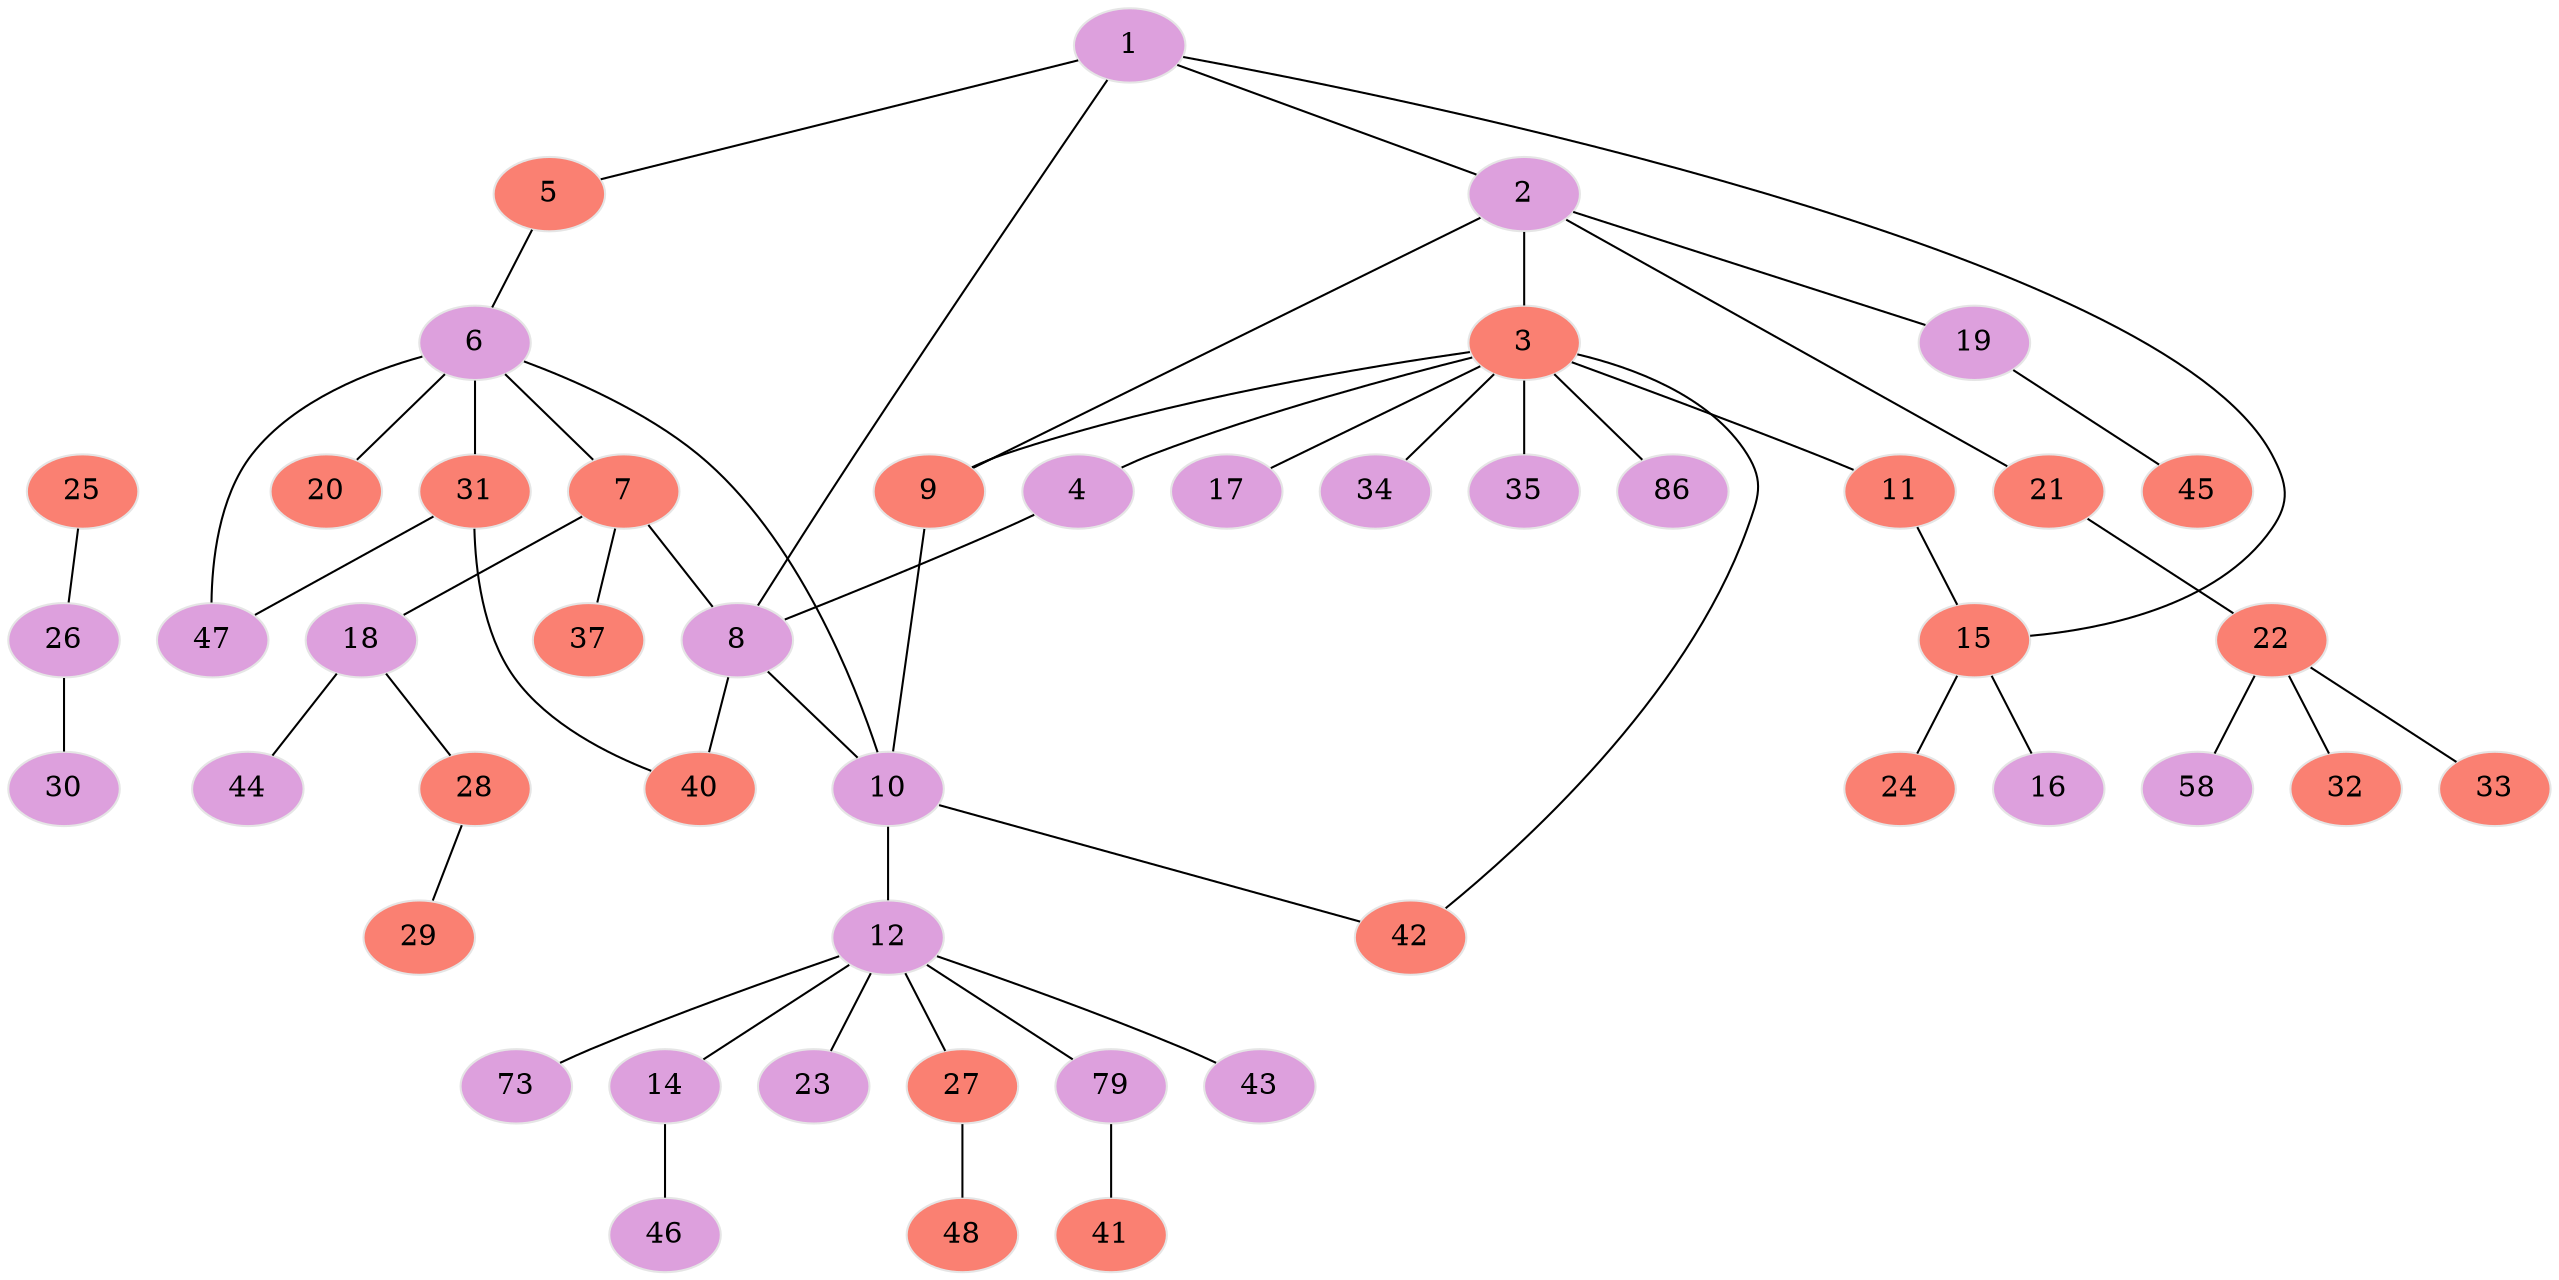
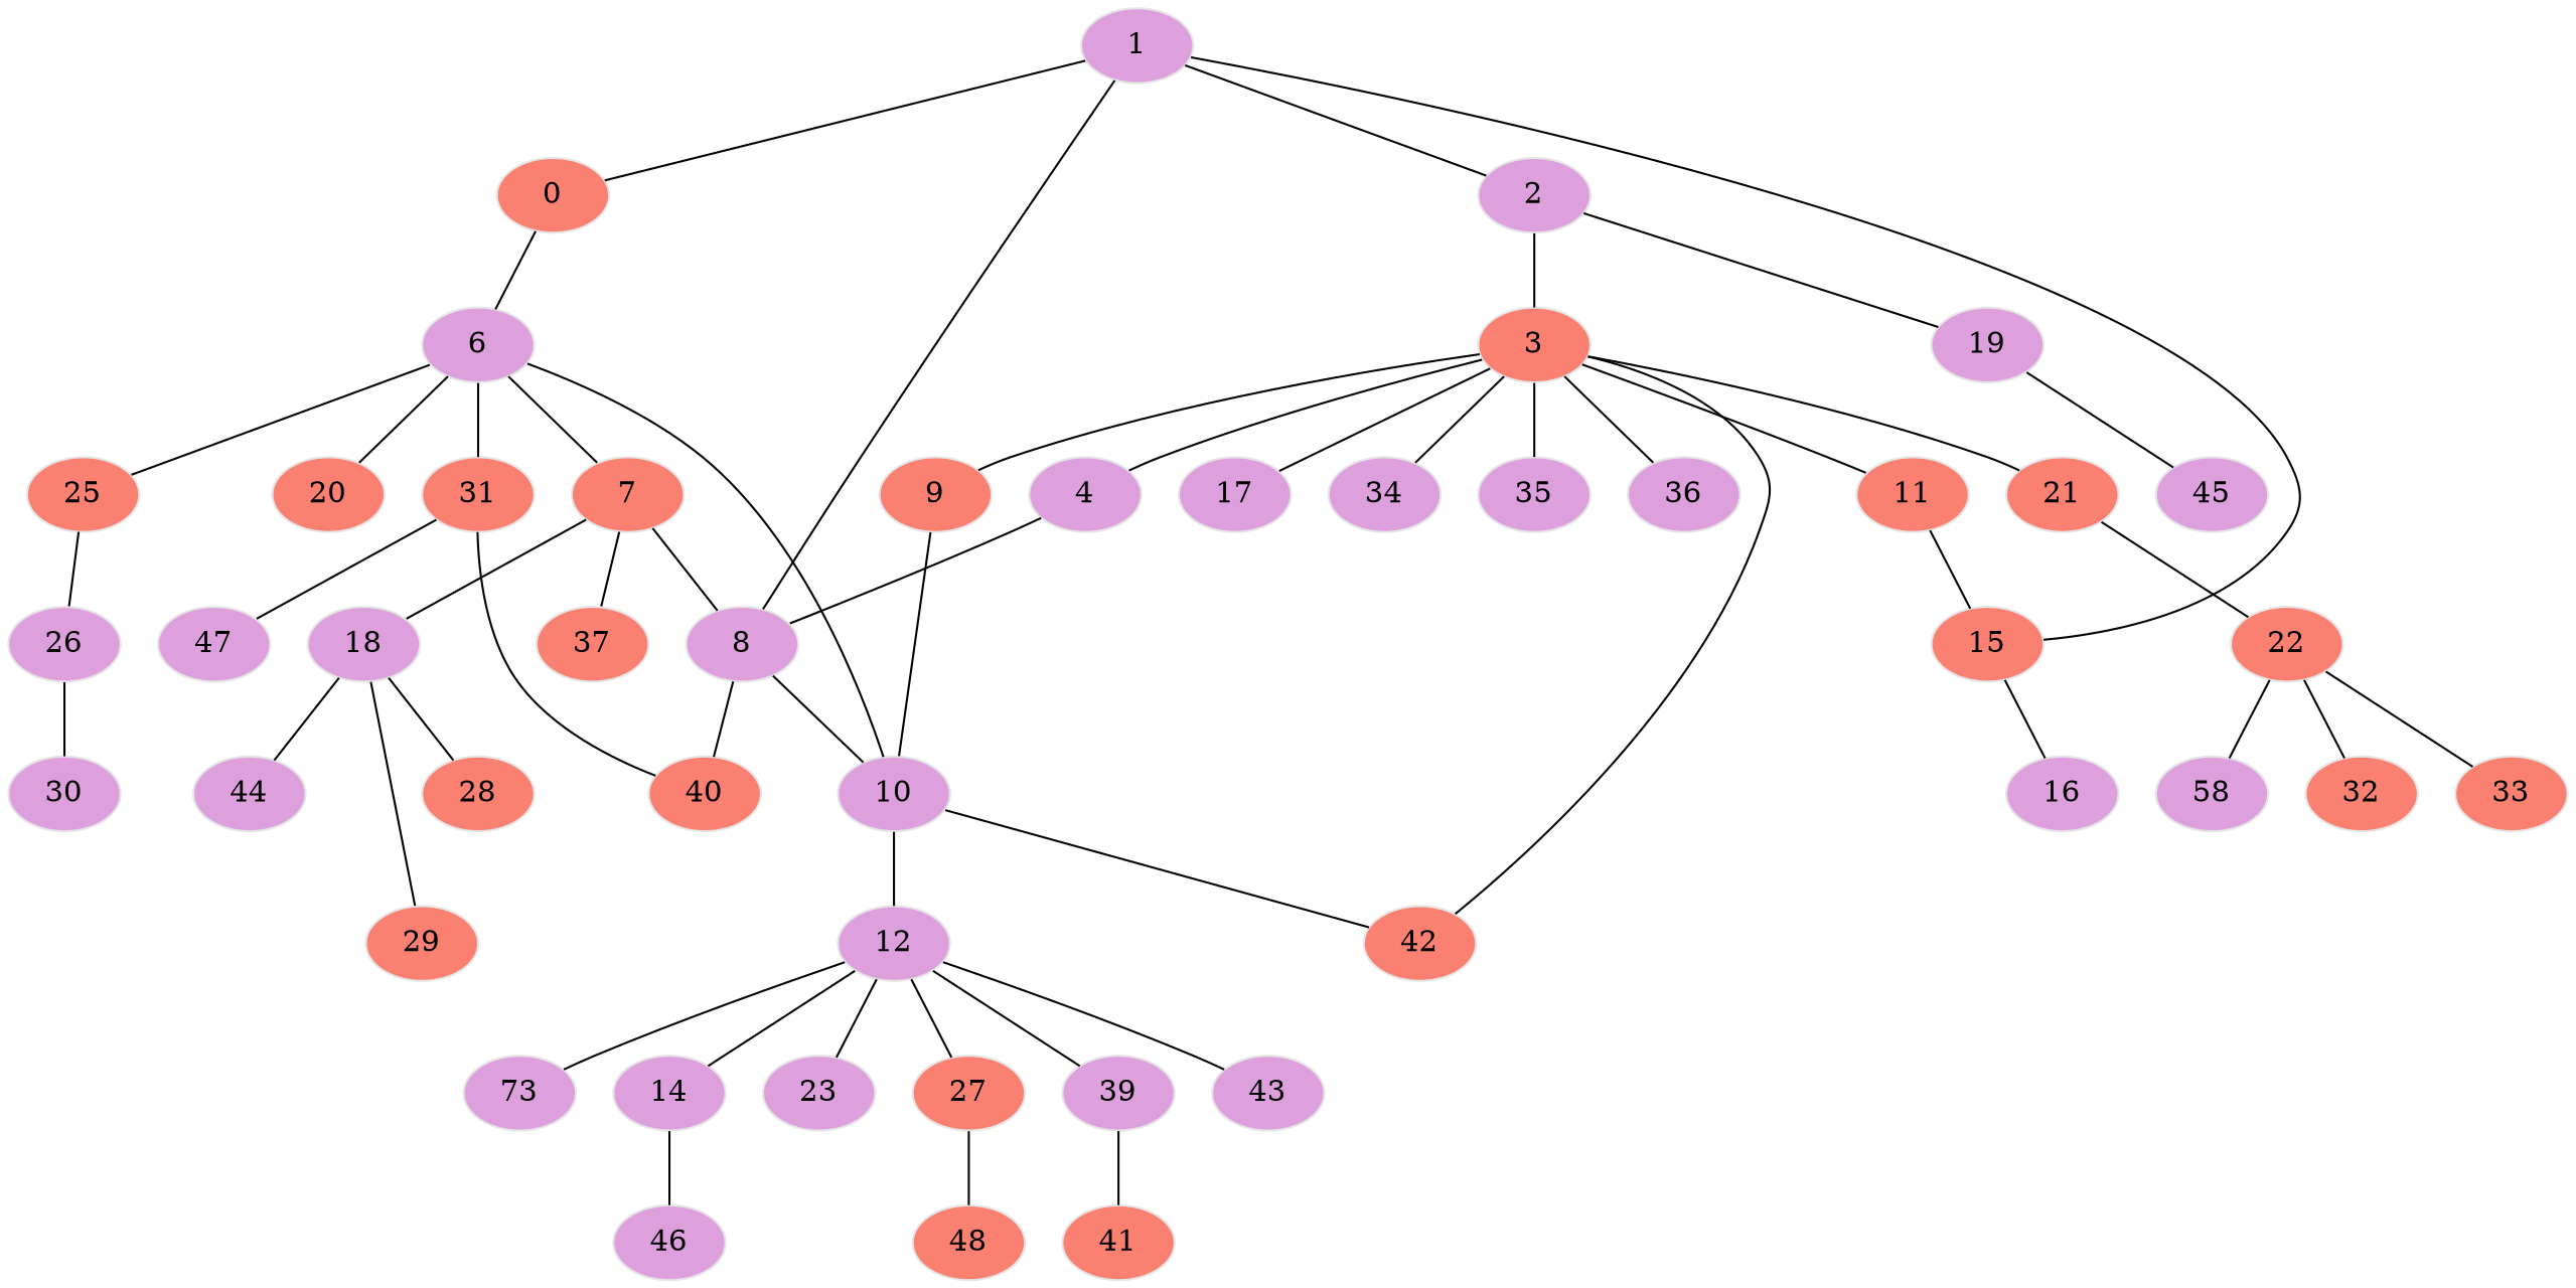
  graph {
    node [color=gray90 fillcolor=plum style=filled]
    1
    2
-   5 [fillcolor=salmon]
+   5 [fillcolor=salmon label=0]
    8
    15 [fillcolor=salmon]
    3 [fillcolor=salmon]
    9 [fillcolor=salmon]
    19
    21 [fillcolor=salmon]
    6
    10
    40 [fillcolor=salmon]
    16
-   24 [fillcolor=salmon]
    4
    11 [fillcolor=salmon]
    17
    34
    35
-   36 [label=86]
+   36
    42 [fillcolor=salmon]
-   45 [fillcolor=salmon]
+   45
    22 [fillcolor=salmon]
    7 [fillcolor=salmon]
    20 [fillcolor=salmon]
    25 [fillcolor=salmon]
    31 [fillcolor=salmon]
    18
    37 [fillcolor=salmon]
    12
    26
    47
    28 [fillcolor=salmon]
    29 [fillcolor=salmon]
    44
    n36 [label=73]
    14
    23
    27 [fillcolor=salmon]
-   39 [label=79]
+   39
    43
    46
    48 [fillcolor=salmon]
    41 [fillcolor=salmon]
    32 [fillcolor=salmon]
    33 [fillcolor=salmon]
    n47 [label=58]
    30
    1 -- 2
    1 -- 5
    1 -- 8
    1 -- 15
    2 -- 3
-   2 -- 9
    2 -- 19
-   2 -- 21
+   3 -- 21
    5 -- 6
    8 -- 10
    8 -- 40
    15 -- 16
-   15 -- 24
    3 -- 9
    3 -- 4
    3 -- 11
    3 -- 17
    3 -- 34
    3 -- 35
    3 -- 36
    3 -- 42
    9 -- 10
    19 -- 45
    21 -- 22
    6 -- 10
    6 -- 7
    6 -- 20
-   6 -- 47
+   6 -- 25
    6 -- 31
    10 -- 42
    10 -- 12
    4 -- 8
    11 -- 15
    22 -- 32
    22 -- 33
    22 -- n47
    7 -- 8
    7 -- 18
    7 -- 37
    25 -- 26
    31 -- 40
    31 -- 47
    18 -- 28
-   28 -- 29
+   18 -- 29
    18 -- 44
    12 -- n36
    12 -- 14
    12 -- 23
    12 -- 27
    12 -- 39
    12 -- 43
    26 -- 30
    14 -- 46
    27 -- 48
    39 -- 41
  }
